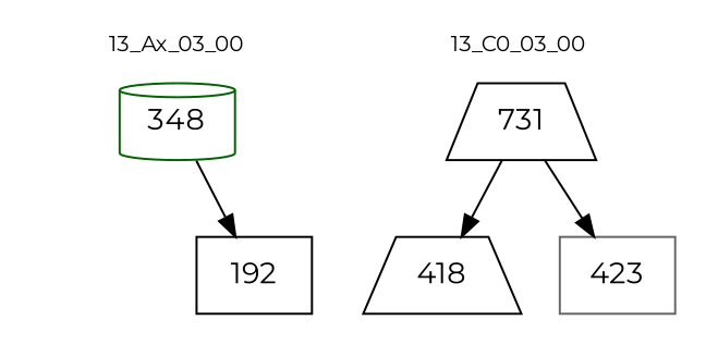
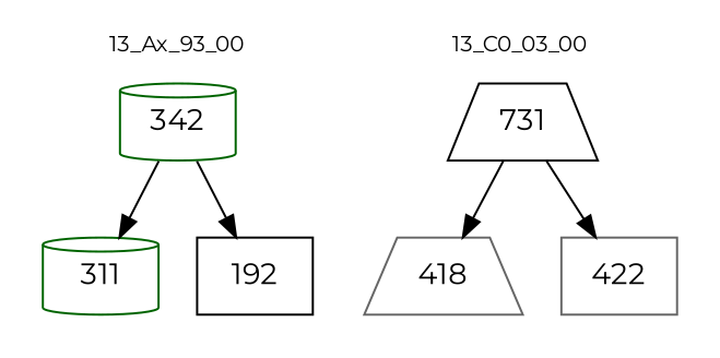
  digraph {
    fontname=Montserrat
    node [color=darkgreen fontname=Montserrat shape=cylinder]
    edge [color=black fontname=Montserrat]
-   n1 [label=348]
+   n1 [label=342]
+   n2 [label=311]
    n3 [color=black label=192 shape=box]
    n4 [color=black label=731 shape=trapezium]
-   n5 [color=black label=418 shape=trapezium]
-   n6 [color=gray40 label=423 shape=box]
+   n5 [color=gray40 label=418 shape=trapezium]
+   n6 [color=gray40 label=422 shape=box]
    subgraph cluster_1 {
      color=white
      fontsize=10
-     label="13_Ax_03_00"
+     label="13_Ax_93_00"
      n1
+     n2
      n3
    }
    subgraph cluster_2 {
      color=white
      fontsize=10
      label="13_C0_03_00"
      n4
      n5
      n6
    }
+   n1 -> n2
    n1 -> n3
    n4 -> n5
    n4 -> n6
  }
